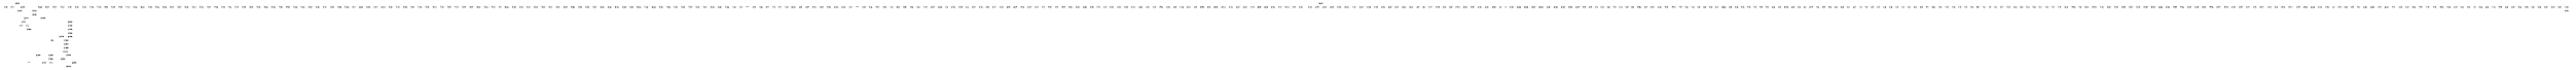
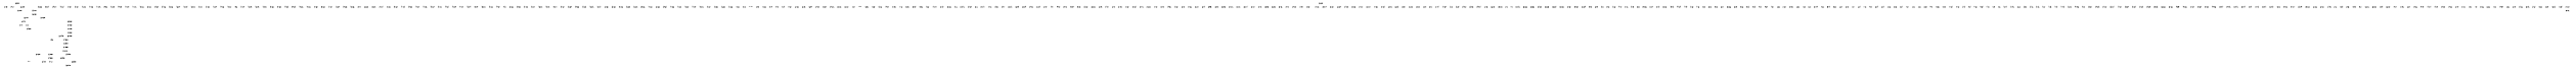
  graph {
    n1 [color=red label="(563) R2_T1"]
    n2 [label="(279) J10"]
    n3 [label="(281) TH2"]
    n4 [color=red label="(566) U2_T1"]
    n5 [color=red label="(564) Q1_T1"]
    n6 [color=red label="(568) U1_T1"]
    n7 [label="(562) R1_T1"]
    n8 [color=red label="(578) R51_P1"]
    n9 [color=red label="(587) R50_P1"]
    n10 [color=red label="(565) R5_T1"]
    n11 [color=red label="(567) R4_T1"]
    n12 [color=red label="(569) R3_T1"]
    n13 [color=red label="(572) T27_P1"]
    n14 [color=red label="(585) T26_P1"]
    n15 [color=red label="(584) R49_P1"]
    n16 [color=red label="(573) T28_P1"]
    n17 [color=red label="(581) R53_P1"]
    n18 [color=red label="(586) R47_P1"]
    n19 [color=red label="(577) R46_P1"]
    n20 [label="(9) U1"]
    n21 [label="(212) J4"]
    n22 [label="(217) R71"]
    n23 [label="(239) J5"]
    n24 [color=red label="(570) T23_P1"]
    n25 [color=red label="(580) R48_P1"]
    n26 [color=red label="(583) R43_P1"]
    n27 [color=red label="(571) T24_P1"]
    n28 [color=red label="(576) R44_P1"]
    n29 [color=red label="(574) T25_P1"]
    n30 [color=red label="(582) R45_P1"]
    n31 [color=red label="(575) T29_P1"]
    n32 [color=red label="(579) R52_P1"]
    n33 [label="(297) J11"]
    n34 [label="(334) R101"]
    n35 [color=red label="(588) GND"]
    n36 [label="(396) C223"]
    n37 [label="(395) C174"]
    n38 [label="(394) C170"]
    n39 [label="(414) C164"]
    n40 [label="(412) C200"]
    n41 [label="(413) C201"]
    n42 [label="(406) C181"]
    n43 [label="(407) C185"]
    n44 [label="(411) C196"]
    n45 [label="(209) R65"]
    n46 [label="(408) C189"]
    n47 [label="(409) C193"]
+   n48 [label="(410) C192"]
    n49 [label="(417) C176"]
    n50 [label="(415) C168"]
    n51 [label="(433) C182"]
    n52 [label="(204) C269"]
    n53 [label="(434) C186"]
    n54 [label="(435) C188"]
    n55 [label="(436) C197"]
    n56 [label="(437) C204"]
    n57 [label="(432) C125"]
    n58 [label="(416) C172"]
    n59 [label="(431) C123"]
    n60 [label="(418) C179"]
    n61 [label="(419) C183"]
    n62 [label="(420) C187"]
    n63 [label="(195) J3"]
    n64 [label="(421) C191"]
    n65 [label="(422) C195"]
    n66 [label="(423) C198"]
    n67 [label="(424) C202"]
    n68 [label="(403) C232"]
    n69 [label="(397) C225"]
    n70 [label="(404) C234"]
    n71 [label="(399) C224"]
    n72 [label="(400) C226"]
    n73 [label="(401) C228"]
    n74 [label="(402) C230"]
    n75 [label="(398) C222"]
    n76 [label="(427) C217"]
    n77 [label="(428) C219"]
    n78 [label="(429) C235"]
    n79 [label="(430) C236"]
    n80 [label="(202) U11"]
    n81 [label="(383) C231"]
    n82 [label="(208) C275"]
    n83 [label="(207) C274"]
    n84 [label="(206) C273"]
    n85 [label="(405) C220"]
    n86 [label="(447) C124"]
    n87 [label="(439) C206"]
    n88 [label="(440) C207"]
    n89 [label="(441) C156"]
    n90 [label="(442) C169"]
    n91 [label="(443) C178"]
    n92 [label="(444) C184"]
    n93 [label="(445) C190"]
    n94 [label="(197) C110"]
    n95 [label="(446) C194"]
    n96 [label="(196) C109"]
    n97 [label="(455) C122"]
    n98 [label="(448) C126"]
    n99 [label="(449) C127"]
    n100 [label="(194) J2"]
    n101 [label="(465) C288"]
    n102 [label="(450) C155"]
    n103 [label="(451) C160"]
    n104 [label="(452) C171"]
    n105 [label="(453) C173"]
    n106 [label="(454) C175"]
    n107 [label="(198) C111"]
    n108 [label="(457) C227"]
    n109 [label="(458) C229"]
    n110 [label="(459) C233"]
    n111 [label="(464) C264"]
    n112 [label="(460) C246"]
    n113 [label="(461) C247"]
    n114 [label="(462) C252"]
    n115 [label="(463) C260"]
    n116 [label="(392) C162"]
    n117 [label="(438) C205"]
    n118 [label="(426) C215"]
    n119 [label="(393) C166"]
    n120 [label="(471) C282"]
    n121 [label="(468) C285"]
    n122 [label="(469) C284"]
    n123 [label="(470) C283"]
    n124 [label="(472) C281"]
    n125 [label="(473) C280"]
    n126 [label="(474) C279"]
    n127 [label="(475) C278"]
    n128 [label="(476) C277"]
    n129 [label="(425) C213"]
    n130 [label="(466) C287"]
    n131 [label="(467) C286"]
    n132 [label="(172) C82"]
    n133 [label="(106) U8"]
    n134 [label="(107) U10"]
    n135 [label="(181) R50"]
    n136 [label="(173) C83"]
    n137 [label="(105) U9"]
    n138 [label="(104) U5"]
    n139 [label="(108) U4"]
    n140 [label="(170) C80"]
    n141 [label="(382) C208"]
    n142 [label="(166) C98"]
    n143 [label="(168) C99"]
    n144 [label="(169) C102"]
    n145 [label="(203) C270"]
    n146 [label="(379) C216"]
    n147 [label="(380) C218"]
    n148 [label="(381) C221"]
    n149 [label="(178) C71"]
    n150 [label="(179) U7"]
+   n151 [label="(162) R58"]
    n152 [label="(176) C69"]
    n153 [label="(148) C88"]
    n154 [label="(149) C101"]
    n155 [label="(151) R52"]
    n156 [label="(171) C81"]
    n157 [label="(153) R61"]
    n158 [label="(155) R54"]
    n159 [label="(157) R63"]
    n160 [label="(146) C87"]
    n161 [label="(147) C100"]
    n162 [label="(325) C147"]
    n163 [label="(306) C138"]
    n164 [label="(241) J6"]
    n165 [label="(324) C146"]
    n166 [label="(314) C139"]
    n167 [label="(237) J8"]
    n168 [label="(310) C141"]
    n169 [label="(301) U28"]
    n170 [label="(242) JP3"]
    n171 [label="(234) U17"]
    n172 [label="(322) C148"]
    n173 [label="(238) FB4"]
    n174 [label="(323) C149"]
    n175 [label="(319) U26"]
    n176 [label="(318) C140"]
    n177 [label="(321) U27"]
    n178 [label="(240) X1"]
    n179 [label="(299) U30"]
    n180 [label="(300) U31"]
    n181 [label="(295) U29"]
    n182 [label="(296) U23"]
    n183 [label="(284) C132"]
    n184 [label="(285) C133"]
    n185 [label="(288) R98"]
    n186 [label="(274) U21"]
    n187 [label="(287) Q2"]
    n188 [label="(251) DS5"]
    n189 [label="(278) C137"]
    n190 [label="(275) C134"]
    n191 [label="(257) U18"]
    n192 [label="(276) C135"]
    n193 [label="(272) U22"]
    n194 [label="(273) U20"]
    n195 [label="(249) R88"]
    n196 [label="(248) C131"]
    n197 [label="(283) D5"]
    n198 [label="(277) C136"]
    n199 [label="(256) SW1"]
    n200 [label="(282) D4"]
    n201 [label="(359) FB5"]
    n202 [label="(228) R75"]
    n203 [label="(353) R125"]
    n204 [label="(230) C116"]
    n205 [label="(231) C118"]
    n206 [label="(232) C114"]
    n207 [label="(233) C117"]
    n208 [label="(227) U13"]
    n209 [label="(355) FB6"]
    n210 [label="(356) U35"]
    n211 [label="(357) U36"]
    n212 [label="(210) U12"]
    n213 [label="(229) C115"]
    n214 [label="(211) BT1"]
    n215 [label="(372) U32"]
    n216 [label="(271) C130"]
    n217 [label="(270) C128"]
    n218 [label="(269) C119"]
    n219 [label="(376) C157"]
    n220 [label="(263) C129"]
    n221 [label="(374) C150"]
    n222 [label="(375) C158"]
    n223 [label="(377) C121"]
    n224 [label="(378) C120"]
    n225 [label="(370) C153"]
    n226 [label="(371) C154"]
    n227 [label="(262) DS3"]
    n228 [label="(366) U34"]
    n229 [label="(337) U37"]
    n230 [label="(226) C113"]
    n231 [label="(225) C112"]
    n232 [label="(223) D1"]
    n233 [label="(350) J7"]
    n234 [label="(221) U14"]
    n235 [label="(340) C159"]
    n236 [label="(342) J13"]
    n237 [label="(346) JP4"]
    n238 [label="(347) R122"]
    n239 [label="(348) R123"]
    n240 [label="(349) R124"]
    n241 [label="(367) U33"]
    n242 [label="(368) C151"]
    n243 [label="(369) C152"]
    n244 [label="(8) U3"]
    n245 [label="(7) U2"]
    n246 [label="(527) C248"]
    n247 [label="(536) C265"]
    n248 [label="(535) C258"]
    n249 [label="(534) C257"]
    n250 [label="(533) C255"]
    n251 [label="(532) C254"]
    n252 [label="(531) C253"]
    n253 [label="(530) C251"]
    n254 [label="(529) C250"]
    n255 [label="(528) C249"]
    n256 [label="(39) R30"]
    n257 [label="(38) R29"]
    n258 [label="(54) C2"]
    n259 [label="(50) C13"]
    n260 [label="(46) C32"]
    n261 [label="(49) C10"]
    n262 [label="(51) C16"]
    n263 [label="(45) C29"]
    n264 [label="(55) C5"]
    n265 [label="(509) C256"]
    n266 [label="(52) C19"]
    n267 [label="(503) U42"]
    n268 [label="(508) C261"]
    n269 [label="(496) U43"]
    n270 [label="(494) C244"]
    n271 [label="(44) C49"]
    n272 [label="(48) C52"]
    n273 [label="(47) C28"]
    n274 [label="(75) C15"]
    n275 [label="(53) C22"]
    n276 [label="(59) C60"]
    n277 [label="(65) C11"]
    n278 [label="(553) C266"]
    n279 [label="(58) C59"]
    n280 [label="(89) C36"]
    n281 [label="(93) C48"]
    n282 [label="(92) C45"]
    n283 [label="(91) C42"]
    n284 [label="(90) C39"]
    n285 [label="(94) C51"]
    n286 [label="(88) C33"]
    n287 [label="(87) C30"]
    n288 [label="(550) R152"]
    n289 [label="(86) C53"]
    n290 [label="(57) C25"]
    n291 [label="(56) C1"]
    n292 [label="(551) U49"]
    n293 [label="(70) C26"]
    n294 [label="(559) Q4"]
    n295 [label="(69) C23"]
    n296 [label="(68) C20"]
    n297 [label="(558) Q3"]
    n298 [label="(67) C17"]
    n299 [label="(66) C14"]
    n300 [label="(71) C3"]
    n301 [label="(79) C27"]
    n302 [label="(83) C44"]
    n303 [label="(82) C41"]
    n304 [color=red label="(81) C38"]
    n305 [label="(80) C35"]
    n306 [label="(78) C24"]
    n307 [label="(77) C21"]
    n308 [label="(76) C18"]
    n309 [label="(96) C61"]
    n310 [label="(85) C50"]
    n311 [label="(99) C7"]
    n312 [label="(103) C58"]
    n313 [label="(102) C57"]
    n314 [label="(101) C34"]
    n315 [label="(100) C31"]
    n316 [label="(84) C47"]
    n317 [label="(98) C4"]
    n318 [label="(97) C62"]
    n319 [label="(95) C54"]
    n320 [label="(74) C12"]
    n321 [label="(73) C9"]
    n322 [label="(72) C6"]
    n323 [label="(481) U41"]
    n324 [label="(487) U46"]
    n325 [label="(486) J18"]
    n326 [label="(485) D8"]
    n327 [label="(484) J16"]
    n328 [label="(43) C46"]
    n329 [label="(478) J17"]
    n330 [label="(42) C43"]
    n331 [label="(41) C40"]
    n332 [label="(477) U45"]
    n333 [label="(488) SW3"]
    n334 [label="(490) R138"]
    n335 [label="(40) C37"]
    n336 [label="(545) C211"]
    n337 [label="(549) C245"]
    n338 [label="(547) C212"]
    n339 [label="(546) C214"]
    n340 [label="(544) C210"]
    n341 [label="(543) C209"]
    n342 [label="(542) C241"]
    n343 [label="(541) C242"]
    n344 [label="(540) C259"]
    n345 [label="(539) C243"]
    n346 [label="(538) C263"]
    n347 [label="(537) C262"]
    n348 [label="(493) FB9"]
    n349 [label="(491) C238"]
    n350 [label="(502) C240"]
    n351 [label="(501) C239"]
    n352 [label="(500) C237"]
    n353 [label="(499) R136"]
    n354 [label="(520) R147"]
    n355 [label="(519) R146"]
    n356 [label="(521) R148"]
    n357 [label="(513) R144"]
    n358 [label="(512) U47"]
    n359 [label="(517) U48"]
    n360 [label="(515) R141"]
    n361 [label="(516) R142"]
    n362 [label="(125) C67"]
    n363 [label="(390) C161"]
    n364 [label="(391) C177"]
    n365 [label="(384) C199"]
    n366 [label="(389) C165"]
    n367 [label="(386) C163"]
    n368 [label="(387) C167"]
    n369 [label="(184) C93"]
    n370 [label="(61) C8"]
    n371 [label="(118) R42"]
    n372 [label="(60) C55"]
    n373 [label="(120) R45"]
    n374 [label="(193) J1"]
    n375 [label="(186) C276"]
    n376 [label="(385) C203"]
    n377 [label="(122) R40"]
    n378 [label="(388) C180"]
    n379 [label="(191) C77"]
    n380 [label="(187) C96"]
    n381 [label="(188) C70"]
    n382 [label="(189) C68"]
    n383 [label="(190) C90"]
    n384 [label="(141) C104"]
    n385 [label="(140) C92"]
    n386 [label="(139) C103"]
    n387 [label="(129) C65"]
    n388 [label="(132) C79"]
    n389 [label="(131) C78"]
    n390 [label="(12) R28"]
    n391 [label="(11) R2"]
    n392 [label="(130) C66"]
    n393 [label="(63) C63"]
    n394 [label="(111) C76"]
    n395 [label="(109) R59"]
    n396 [label="(62) C56"]
    n397 [label="(138) C91"]
    n398 [label="(134) C86"]
    n399 [label="(133) R46"]
    n400 [label="(64) C64"]
    n401 [label="(137) C85"]
    n402 [label="(136) C97"]
    n403 [label="(135) C84"]
    n404 [color=red label="(113) R34"]
    n405 [label="(252) DS6"]
    n1 -- n2
    n1 -- n3
    n1 -- n4
    n4 -- n1
    n4 -- n5
    n4 -- n6
    n4 -- n7
    n5 -- n4
    n5 -- n8
    n5 -- n9
    n5 -- n10
    n6 -- n4
    n6 -- n10
    n6 -- n11
    n6 -- n12
    n8 -- n5
    n8 -- n9
    n8 -- n10
    n8 -- n13
    n9 -- n5
    n9 -- n8
    n9 -- n10
    n9 -- n14
    n10 -- n5
    n10 -- n6
    n10 -- n8
    n10 -- n9
    n11 -- n6
    n11 -- n20
    n11 -- n21
    n11 -- n22
    n12 -- n6
    n12 -- n20
    n12 -- n23
    n13 -- n8
    n13 -- n15
    n13 -- n16
    n13 -- n17
    n14 -- n9
    n14 -- n18
    n14 -- n19
    n15 -- n13
    n15 -- n17
    n15 -- n18
    n15 -- n26
    n15 -- n30
    n16 -- n13
    n16 -- n32
    n17 -- n13
    n17 -- n15
    n17 -- n31
    n18 -- n14
    n18 -- n15
    n18 -- n19
    n18 -- n26
    n18 -- n30
    n19 -- n14
    n19 -- n18
    n19 -- n27
    n24 -- n25
    n24 -- n26
    n24 -- n27
    n24 -- n28
    n25 -- n24
    n25 -- n26
    n25 -- n29
    n26 -- n15
    n26 -- n18
    n26 -- n24
    n26 -- n25
    n26 -- n30
    n27 -- n19
    n27 -- n24
    n28 -- n23
    n28 -- n24
    n29 -- n20
    n29 -- n25
    n29 -- n30
    n29 -- n31
    n30 -- n15
    n30 -- n18
    n30 -- n20
    n30 -- n26
    n30 -- n29
    n31 -- n17
    n31 -- n29
    n32 -- n16
    n32 -- n33
    n32 -- n34
    n35 -- n2
    n35 -- n4
    n35 -- n5
    n35 -- n6
    n35 -- n14
    n35 -- n16
    n35 -- n20
    n35 -- n21
    n35 -- n23
    n35 -- n27
    n35 -- n31
    n35 -- n36
    n35 -- n37
    n35 -- n38
    n35 -- n39
    n35 -- n40
    n35 -- n41
    n35 -- n42
    n35 -- n43
    n35 -- n44
    n35 -- n45
    n35 -- n46
    n35 -- n47
+   n35 -- n48
    n35 -- n49
    n35 -- n50
    n35 -- n51
    n35 -- n52
    n35 -- n53
    n35 -- n54
    n35 -- n55
    n35 -- n56
    n35 -- n57
    n35 -- n58
    n35 -- n59
    n35 -- n60
    n35 -- n61
    n35 -- n62
    n35 -- n63
    n35 -- n64
    n35 -- n65
    n35 -- n66
    n35 -- n67
    n35 -- n68
    n35 -- n69
    n35 -- n70
    n35 -- n71
    n35 -- n72
    n35 -- n73
    n35 -- n74
    n35 -- n75
    n35 -- n76
    n35 -- n77
    n35 -- n78
    n35 -- n79
    n35 -- n80
    n35 -- n81
    n35 -- n82
    n35 -- n83
    n35 -- n84
    n35 -- n85
    n35 -- n86
    n35 -- n87
    n35 -- n88
    n35 -- n89
    n35 -- n90
    n35 -- n91
    n35 -- n92
    n35 -- n93
    n35 -- n94
    n35 -- n95
    n35 -- n96
    n35 -- n97
    n35 -- n98
    n35 -- n99
    n35 -- n100
    n35 -- n101
    n35 -- n102
    n35 -- n103
    n35 -- n104
    n35 -- n105
    n35 -- n106
    n35 -- n107
    n35 -- n108
    n35 -- n109
    n35 -- n110
    n35 -- n111
    n35 -- n112
    n35 -- n113
    n35 -- n114
    n35 -- n115
    n35 -- n116
    n35 -- n117
    n35 -- n118
    n35 -- n119
    n35 -- n120
    n35 -- n121
    n35 -- n122
    n35 -- n123
    n35 -- n124
    n35 -- n125
    n35 -- n126
    n35 -- n127
    n35 -- n128
    n35 -- n129
    n35 -- n130
    n35 -- n131
    n35 -- n132
    n35 -- n133
    n35 -- n134
    n35 -- n135
    n35 -- n136
    n35 -- n137
    n35 -- n138
    n35 -- n139
    n35 -- n140
    n35 -- n141
    n35 -- n142
    n35 -- n143
    n35 -- n144
    n35 -- n145
    n35 -- n146
    n35 -- n147
    n35 -- n148
    n35 -- n149
    n35 -- n150
+   n35 -- n151
    n35 -- n152
    n35 -- n153
    n35 -- n154
    n35 -- n155
    n35 -- n156
    n35 -- n157
    n35 -- n158
    n35 -- n159
    n35 -- n160
    n35 -- n161
    n35 -- n162
    n35 -- n163
    n35 -- n164
    n35 -- n165
    n35 -- n166
    n35 -- n167
    n35 -- n168
    n35 -- n169
    n35 -- n170
    n35 -- n171
    n35 -- n172
    n35 -- n173
    n35 -- n174
    n35 -- n175
    n35 -- n176
    n35 -- n177
    n35 -- n178
    n35 -- n179
    n35 -- n180
    n35 -- n181
    n35 -- n182
    n35 -- n183
    n35 -- n184
    n35 -- n185
    n35 -- n186
    n35 -- n187
    n35 -- n188
    n35 -- n189
    n35 -- n190
    n35 -- n191
    n35 -- n192
    n35 -- n193
    n35 -- n194
    n35 -- n195
    n35 -- n196
    n35 -- n197
    n35 -- n198
    n35 -- n199
    n35 -- n200
    n35 -- n201
    n35 -- n202
    n35 -- n203
    n35 -- n204
    n35 -- n205
    n35 -- n206
    n35 -- n207
    n35 -- n208
    n35 -- n209
    n35 -- n210
    n35 -- n211
    n35 -- n212
    n35 -- n213
    n35 -- n214
    n35 -- n215
    n35 -- n216
    n35 -- n217
    n35 -- n218
    n35 -- n219
    n35 -- n220
    n35 -- n221
    n35 -- n222
    n35 -- n223
    n35 -- n224
    n35 -- n225
    n35 -- n226
    n35 -- n227
    n35 -- n228
    n35 -- n229
    n35 -- n230
    n35 -- n231
    n35 -- n232
    n35 -- n233
    n35 -- n234
    n35 -- n235
    n35 -- n236
    n35 -- n237
    n35 -- n238
    n35 -- n239
    n35 -- n240
    n35 -- n241
    n35 -- n242
    n35 -- n243
    n35 -- n244
    n35 -- n245
    n35 -- n246
    n35 -- n247
    n35 -- n248
    n35 -- n249
    n35 -- n250
    n35 -- n251
    n35 -- n252
    n35 -- n253
    n35 -- n254
    n35 -- n255
    n35 -- n256
    n35 -- n257
    n35 -- n258
    n35 -- n259
    n35 -- n260
    n35 -- n261
    n35 -- n262
    n35 -- n263
    n35 -- n264
    n35 -- n265
    n35 -- n266
    n35 -- n267
    n35 -- n268
    n35 -- n269
    n35 -- n270
    n35 -- n271
    n35 -- n272
    n35 -- n273
    n35 -- n274
    n35 -- n275
    n35 -- n276
    n35 -- n277
    n35 -- n278
    n35 -- n279
    n35 -- n280
    n35 -- n281
    n35 -- n282
    n35 -- n283
    n35 -- n284
    n35 -- n285
    n35 -- n286
    n35 -- n287
    n35 -- n288
    n35 -- n289
    n35 -- n290
    n35 -- n291
    n35 -- n292
    n35 -- n293
    n35 -- n294
    n35 -- n295
    n35 -- n296
    n35 -- n297
    n35 -- n298
    n35 -- n299
    n35 -- n300
    n35 -- n301
    n35 -- n302
    n35 -- n303
    n35 -- n304
    n35 -- n305
    n35 -- n306
    n35 -- n307
    n35 -- n308
    n35 -- n309
    n35 -- n310
    n35 -- n311
    n35 -- n312
    n35 -- n313
    n35 -- n314
    n35 -- n315
    n35 -- n316
    n35 -- n317
    n35 -- n318
    n35 -- n319
    n35 -- n320
    n35 -- n321
    n35 -- n322
    n35 -- n323
    n35 -- n324
    n35 -- n325
    n35 -- n326
    n35 -- n327
    n35 -- n328
    n35 -- n329
    n35 -- n330
    n35 -- n331
    n35 -- n332
    n35 -- n333
    n35 -- n334
    n35 -- n335
    n35 -- n336
    n35 -- n337
    n35 -- n338
    n35 -- n339
    n35 -- n340
    n35 -- n341
    n35 -- n342
    n35 -- n343
    n35 -- n344
    n35 -- n345
    n35 -- n346
    n35 -- n347
    n35 -- n348
    n35 -- n349
    n35 -- n350
    n35 -- n351
    n35 -- n352
    n35 -- n353
    n35 -- n354
    n35 -- n355
    n35 -- n356
    n35 -- n357
    n35 -- n358
    n35 -- n359
    n35 -- n360
    n35 -- n361
    n35 -- n362
    n35 -- n363
    n35 -- n364
    n35 -- n365
    n35 -- n366
    n35 -- n367
    n35 -- n368
    n35 -- n369
    n35 -- n370
    n35 -- n371
    n35 -- n372
    n35 -- n373
    n35 -- n374
    n35 -- n375
    n35 -- n376
    n35 -- n377
    n35 -- n378
    n35 -- n379
    n35 -- n380
    n35 -- n381
    n35 -- n382
    n35 -- n383
    n35 -- n384
    n35 -- n385
    n35 -- n386
    n35 -- n387
    n35 -- n388
    n35 -- n389
    n35 -- n390
    n35 -- n391
    n35 -- n392
    n35 -- n393
    n35 -- n394
    n35 -- n395
    n35 -- n396
    n35 -- n397
    n35 -- n398
    n35 -- n399
    n35 -- n400
    n35 -- n401
    n35 -- n402
    n35 -- n403
    n35 -- n404
    n216 -- n405
  }
